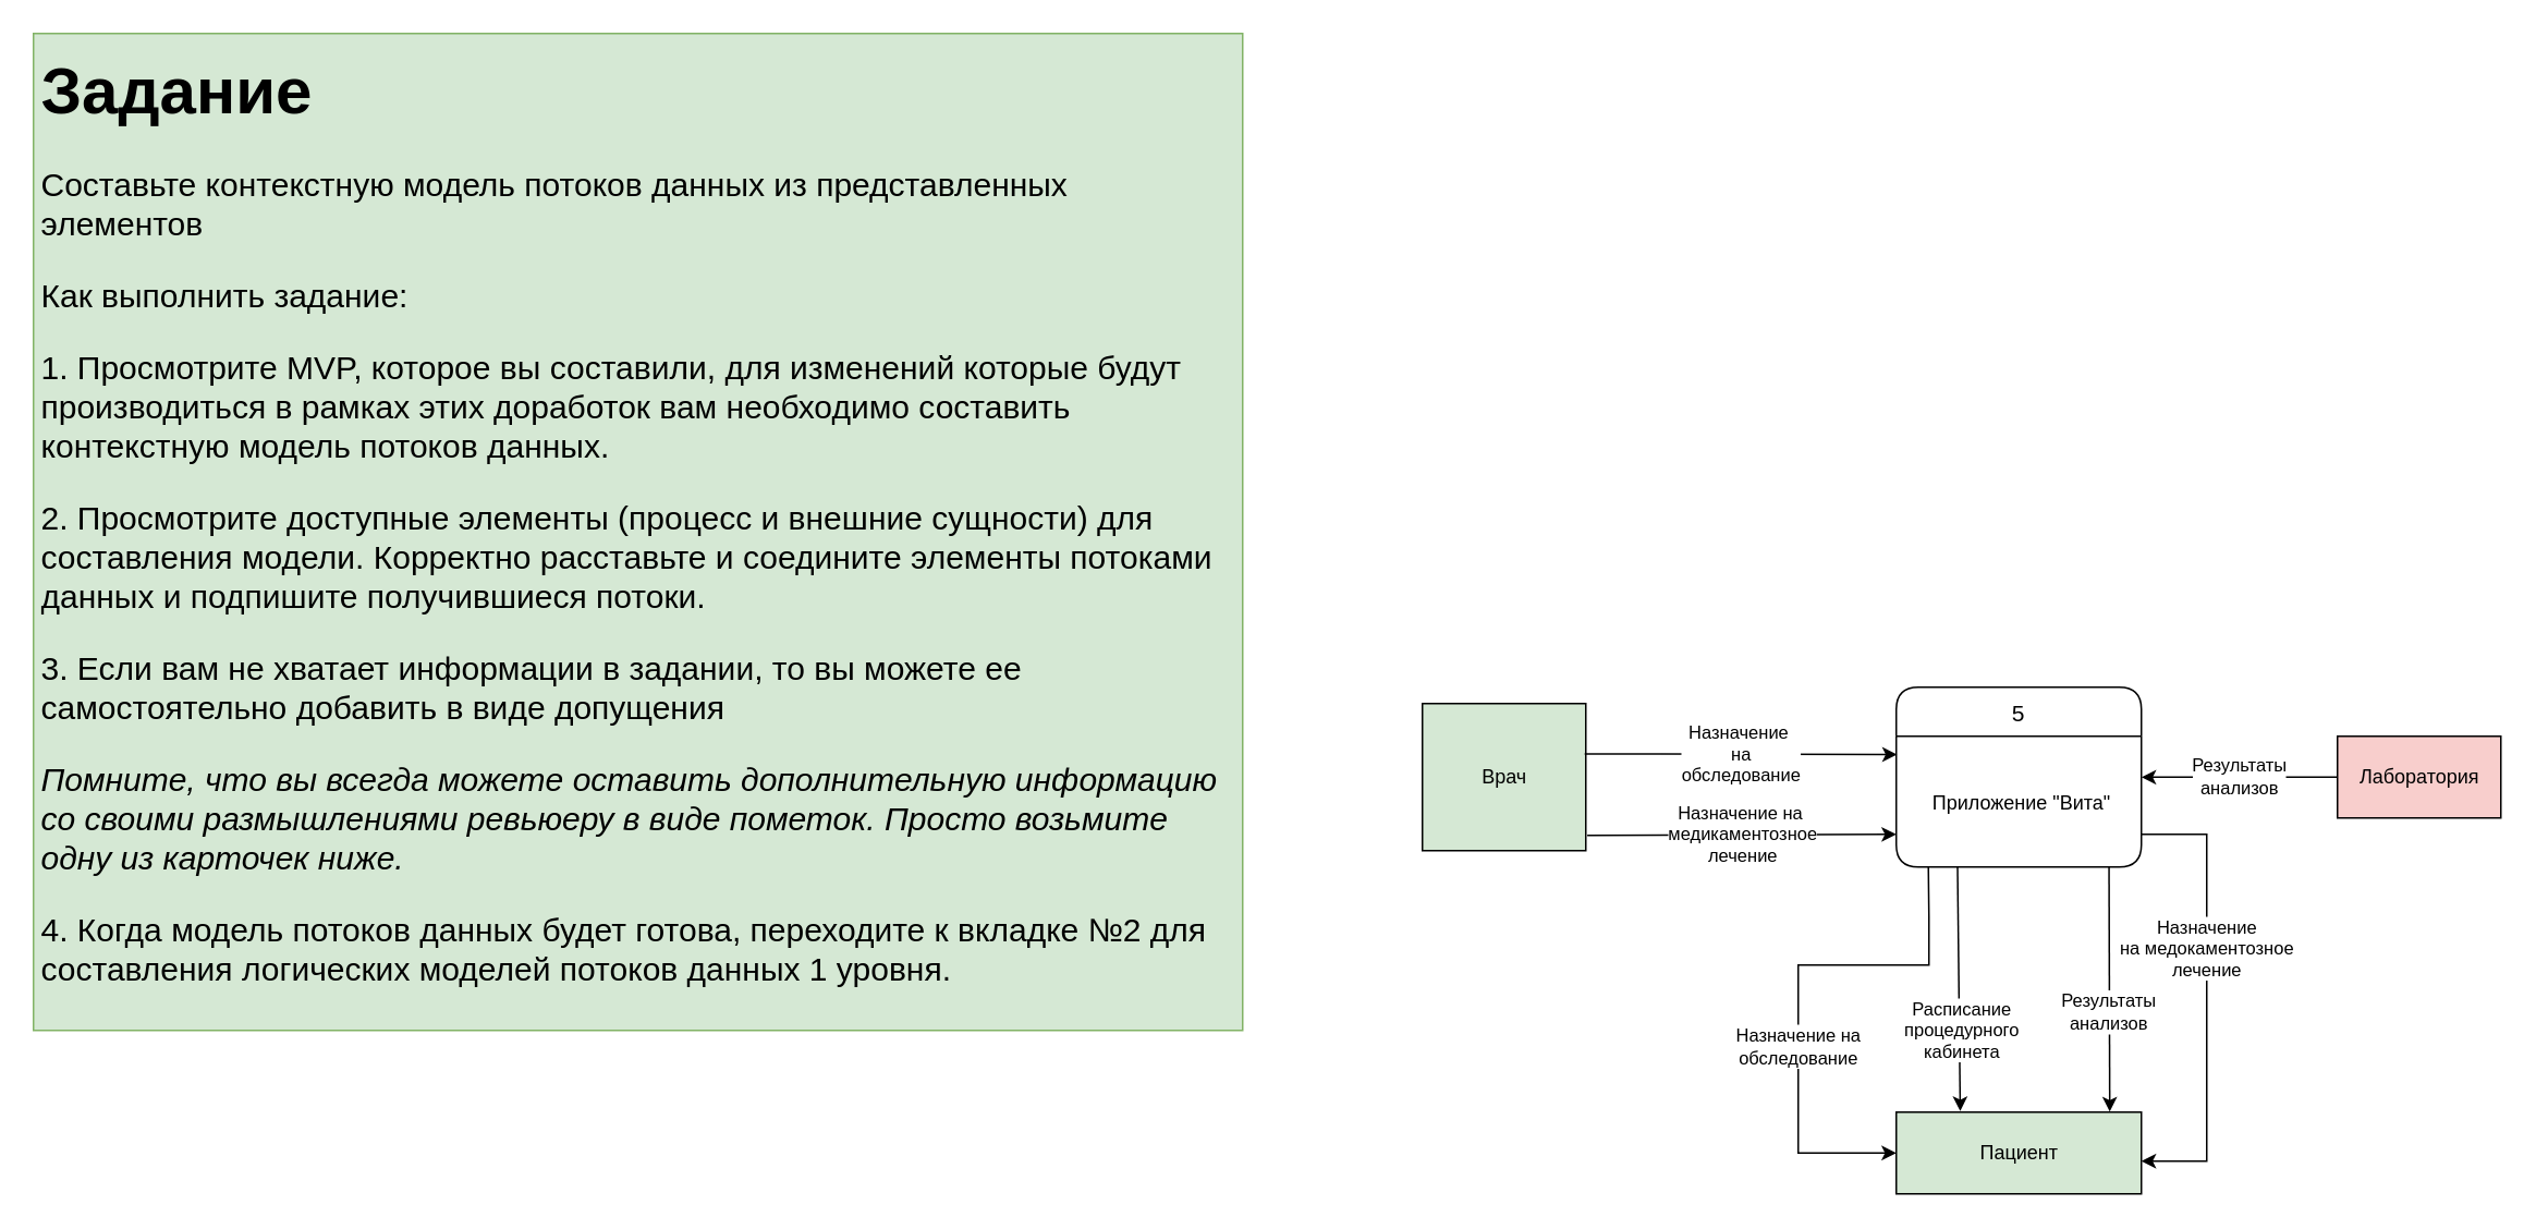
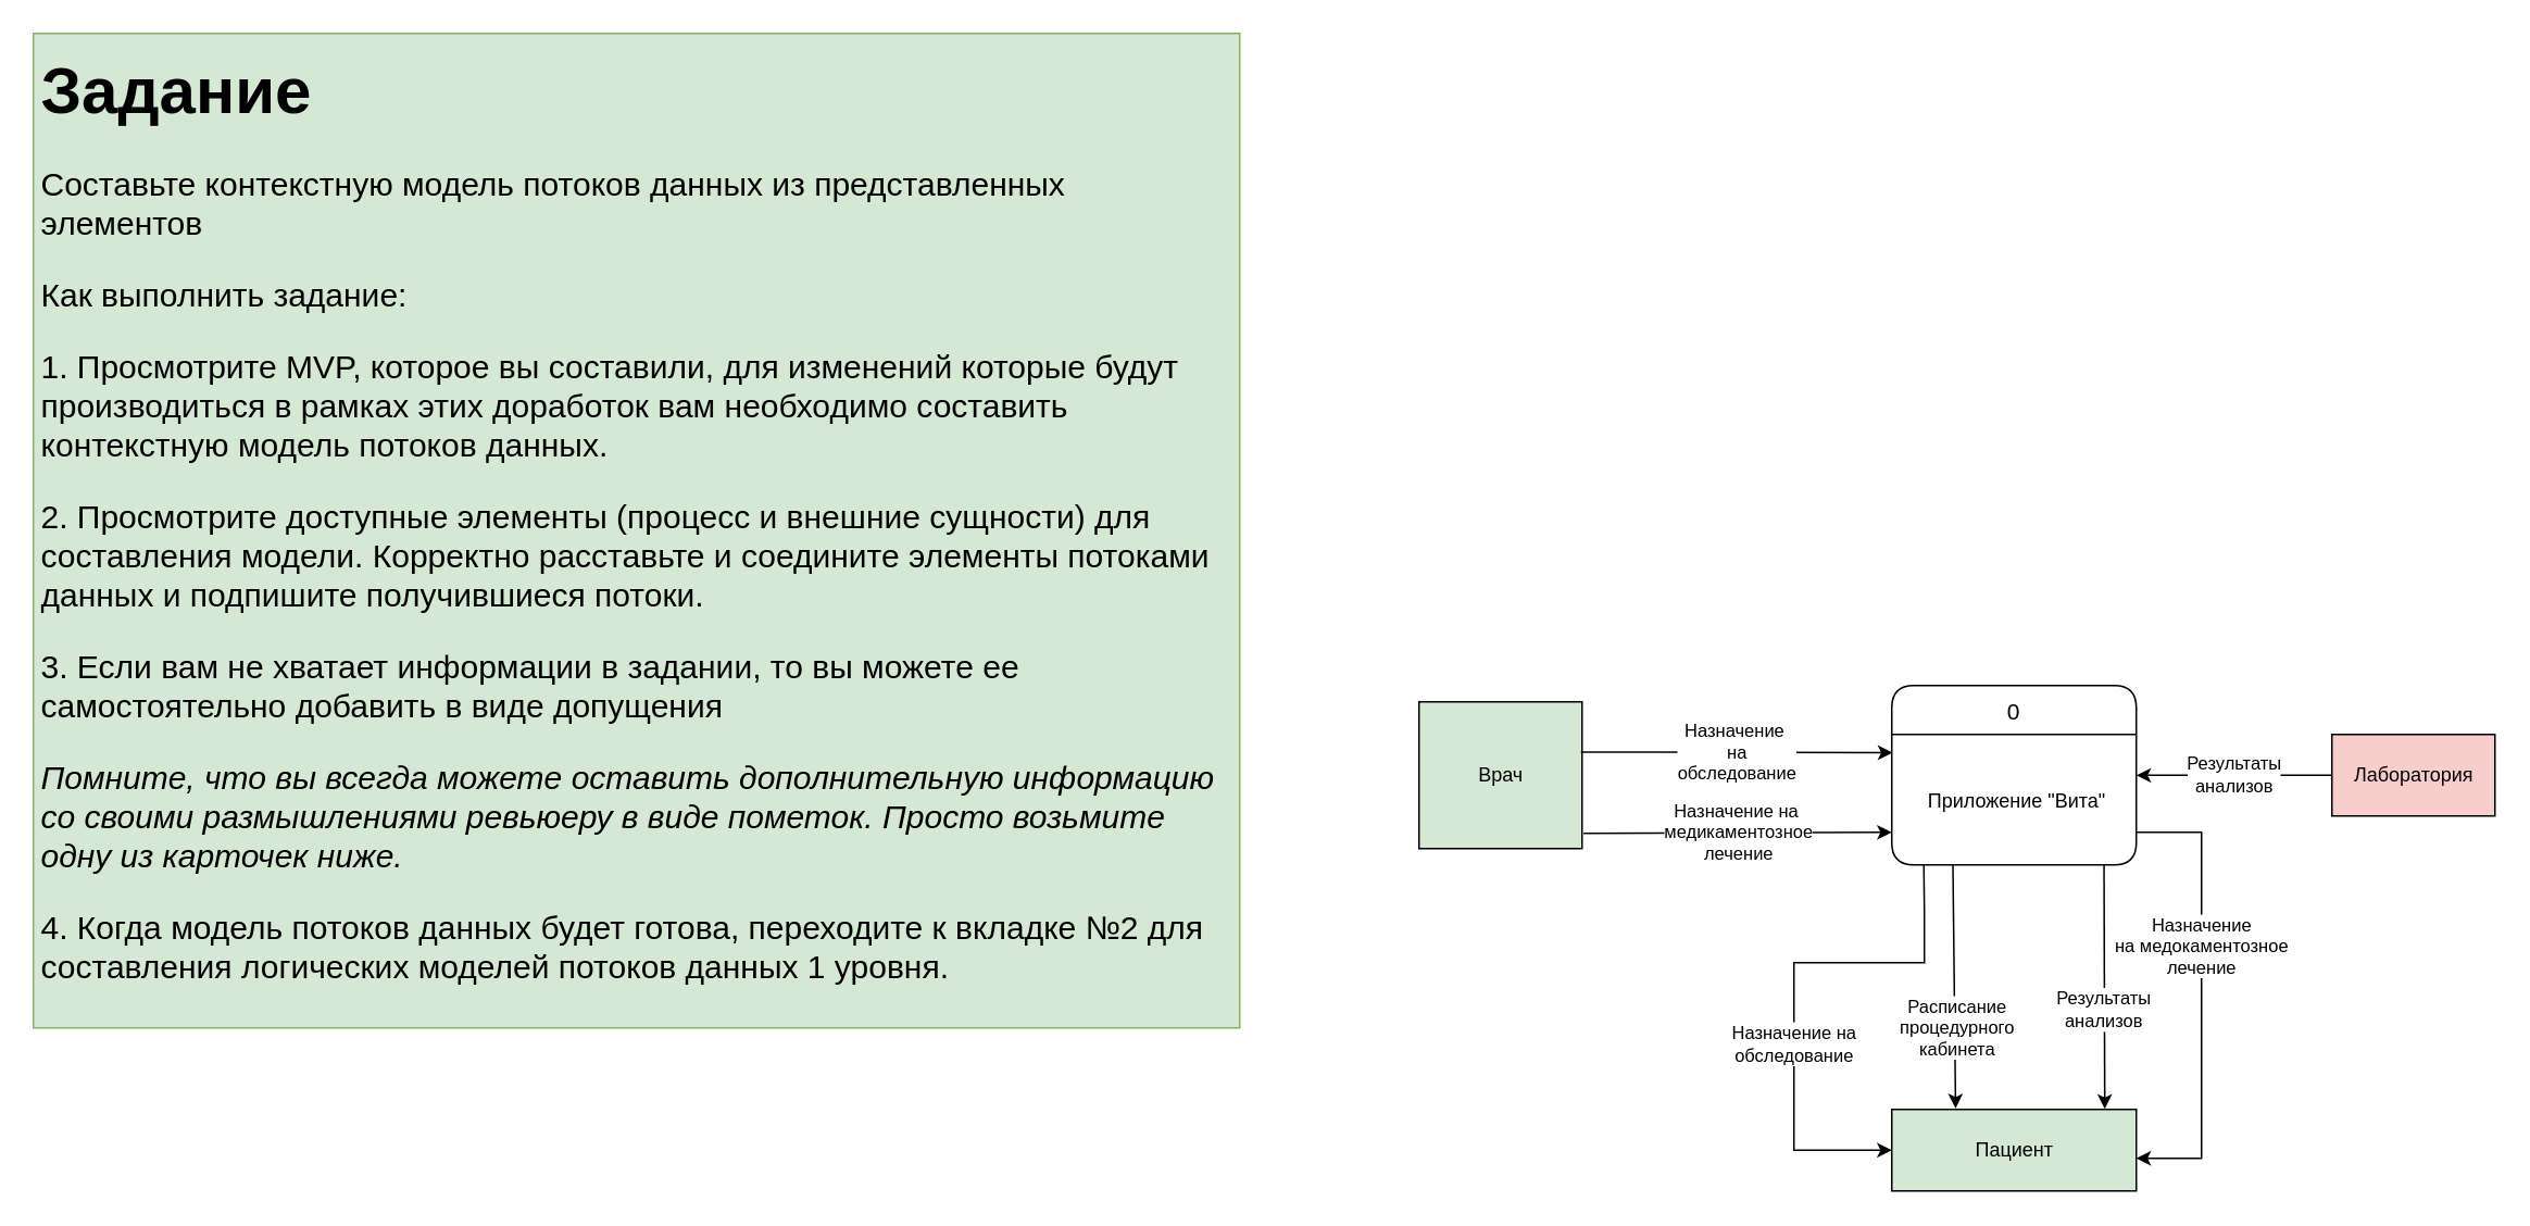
  <mxCell id="0" />
  <mxCell id="1" parent="0" />
  <mxCell id="2" value="Врач" style="html=1;dashed=0;whitespace=wrap;fillColor=#d5e8d4;" parent="1" vertex="1"><mxGeometry x="870" y="430" width="100" height="90" as="geometry" /></mxCell>
  <mxCell id="3" value="Лаборатория" style="html=1;dashed=0;whitespace=wrap;fillColor=#f8cecc;" parent="1" vertex="1"><mxGeometry x="1430" y="450" width="100" height="50" as="geometry" /></mxCell>
  <mxCell id="4" value="Пациент" style="html=1;dashed=0;whitespace=wrap;fillColor=#d5e8d4;" parent="1" vertex="1"><mxGeometry x="1160" y="680" width="150" height="50" as="geometry" /></mxCell>
  <mxCell id="5" value="&lt;h1&gt;&lt;font style=&quot;font-size: 40px;&quot;&gt;Задание&lt;/font&gt;&lt;/h1&gt;&lt;font style=&quot;font-size: 20px;&quot;&gt;Составьте контекстную модель потоков данных из представленных элементов&lt;br&gt;&lt;/font&gt;&lt;p style=&quot;font-size: 20px;&quot;&gt;&lt;font style=&quot;font-size: 20px;&quot;&gt;Как выполнить задание:&lt;/font&gt;&lt;/p&gt;&lt;p style=&quot;font-size: 20px;&quot;&gt;&lt;font style=&quot;font-size: 20px;&quot;&gt;1. Просмотрите MVP, которое вы составили, для изменений которые будут производиться в рамках этих доработок вам необходимо составить контекстную модель потоков данных.&amp;nbsp;&lt;/font&gt;&lt;/p&gt;&lt;p style=&quot;font-size: 20px;&quot;&gt;2. Просмотрите доступные элементы (процесс и внешние сущности) для составления модели.&lt;span style=&quot;background-color: initial;&quot;&gt;&amp;nbsp;Корректно расставьте и соедините элементы потоками данных и подпишите получившиеся потоки.&lt;/span&gt;&lt;/p&gt;&lt;p style=&quot;font-size: 20px;&quot;&gt;&lt;font style=&quot;font-size: 20px;&quot;&gt;3. Если вам не хватает информации в задании, то вы можете ее самостоятельно добавить в виде допущения&lt;/font&gt;&lt;/p&gt;&lt;p style=&quot;font-size: 20px;&quot;&gt;&lt;i&gt;Помните, что вы всегда можете оставить дополнительную информацию со своими размышлениями ревьюеру в виде пометок. Просто возьмите одну из карточек ниже.&amp;nbsp;&lt;/i&gt;&lt;/p&gt;&lt;p style=&quot;font-size: 20px;&quot;&gt;&lt;font style=&quot;font-size: 20px;&quot;&gt;4. Когда модель потоков данных будет готова, переходите к вкладке №2 для составления логических моделей потоков данных 1 уровня.&lt;/font&gt;&lt;/p&gt;" style="text;html=1;strokeColor=#82b366;fillColor=#d5e8d4;spacing=5;spacingTop=-20;whiteSpace=wrap;overflow=hidden;rounded=0;fontSize=16;" parent="1" vertex="1"><mxGeometry x="20" y="20" width="740" height="610" as="geometry" /></mxCell>
- <mxCell id="6" value="5" style="swimlane;childLayout=stackLayout;horizontal=1;startSize=30;horizontalStack=0;rounded=1;fontSize=14;fontStyle=0;strokeWidth=1;resizeParent=0;resizeLast=1;shadow=0;dashed=0;align=center;fillColor=#FFFFFF;" parent="1" vertex="1"><mxGeometry x="1160" y="420" width="150" height="110" as="geometry" /></mxCell>
+ <mxCell id="6" value="0" style="swimlane;childLayout=stackLayout;horizontal=1;startSize=30;horizontalStack=0;rounded=1;fontSize=14;fontStyle=0;strokeWidth=1;resizeParent=0;resizeLast=1;shadow=0;dashed=0;align=center;fillColor=#FFFFFF;" parent="1" vertex="1"><mxGeometry x="1160" y="420" width="150" height="110" as="geometry" /></mxCell>
  <mxCell id="7" value="Приложение &quot;Вита&quot;" style="align=center;strokeColor=none;fillColor=none;spacingLeft=4;fontSize=12;verticalAlign=middle;resizable=0;rotatable=0;part=1;" parent="6" vertex="1"><mxGeometry y="30" width="150" height="80" as="geometry" /></mxCell>
  <mxCell id="8" value="Назначение на &lt;br&gt;обследование" style="endArrow=classic;html=1;rounded=0;exitX=0.131;exitY=1.003;exitDx=0;exitDy=0;exitPerimeter=0;entryX=0;entryY=0.5;entryDx=0;entryDy=0;" parent="1" source="7" target="4" edge="1"><mxGeometry x="0.206" width="50" height="50" relative="1" as="geometry"><mxPoint x="1120" y="610" as="sourcePoint" /><mxPoint x="1100" y="700" as="targetPoint" /><Array as="points"><mxPoint x="1180" y="560" /><mxPoint x="1180" y="590" /><mxPoint x="1140" y="590" /><mxPoint x="1100" y="590" /><mxPoint x="1100" y="705" /></Array><mxPoint as="offset" /></mxGeometry></mxCell>
  <mxCell id="9" value="Назначение&amp;nbsp;&lt;br&gt;на&lt;br&gt;обследование" style="endArrow=classic;html=1;rounded=0;exitX=0.993;exitY=0.342;exitDx=0;exitDy=0;entryX=0.003;entryY=0.14;entryDx=0;entryDy=0;entryPerimeter=0;exitPerimeter=0;" parent="1" source="2" target="7" edge="1"><mxGeometry width="50" height="50" relative="1" as="geometry"><mxPoint x="1060" y="510" as="sourcePoint" /><mxPoint x="1110" y="460" as="targetPoint" /></mxGeometry></mxCell>
  <mxCell id="10" value="Результаты&lt;br&gt;анализов" style="endArrow=classic;html=1;rounded=0;exitX=0;exitY=0.5;exitDx=0;exitDy=0;entryX=1;entryY=0.313;entryDx=0;entryDy=0;entryPerimeter=0;" parent="1" source="3" target="7" edge="1"><mxGeometry width="50" height="50" relative="1" as="geometry"><mxPoint x="1360" y="500" as="sourcePoint" /><mxPoint x="1410" y="450" as="targetPoint" /></mxGeometry></mxCell>
  <mxCell id="11" value="Назначение на&amp;nbsp;&lt;br&gt;медикаментозное&lt;br&gt;лечение" style="endArrow=classic;html=1;rounded=0;exitX=1.009;exitY=0.897;exitDx=0;exitDy=0;exitPerimeter=0;entryX=0;entryY=0.75;entryDx=0;entryDy=0;" parent="1" source="2" target="7" edge="1"><mxGeometry width="50" height="50" relative="1" as="geometry"><mxPoint x="1080" y="540" as="sourcePoint" /><mxPoint x="1130" y="490" as="targetPoint" /></mxGeometry></mxCell>
  <mxCell id="12" value="Расписание&lt;br&gt;процедурного&lt;br&gt;кабинета" style="endArrow=classic;html=1;rounded=0;entryX=0.261;entryY=-0.012;entryDx=0;entryDy=0;entryPerimeter=0;exitX=0.25;exitY=1;exitDx=0;exitDy=0;" parent="1" source="7" target="4" edge="1"><mxGeometry x="0.339" y="1" width="50" height="50" relative="1" as="geometry"><mxPoint x="1240" y="530" as="sourcePoint" /><mxPoint x="1320" y="550" as="targetPoint" /><Array as="points" /><mxPoint as="offset" /></mxGeometry></mxCell>
  <mxCell id="13" value="Результаты&lt;br&gt;анализов" style="endArrow=classic;html=1;rounded=0;exitX=0.868;exitY=1.001;exitDx=0;exitDy=0;exitPerimeter=0;entryX=0.871;entryY=-0.006;entryDx=0;entryDy=0;entryPerimeter=0;" parent="1" source="7" target="4" edge="1"><mxGeometry x="0.187" width="50" height="50" relative="1" as="geometry"><mxPoint x="1330" y="640" as="sourcePoint" /><mxPoint x="1380" y="590" as="targetPoint" /><mxPoint as="offset" /></mxGeometry></mxCell>
  <mxCell id="14" value="Назначение&lt;br&gt;на медокаментозное&lt;br&gt;лечение" style="endArrow=classic;html=1;rounded=0;exitX=1;exitY=0.75;exitDx=0;exitDy=0;entryX=1;entryY=0.6;entryDx=0;entryDy=0;entryPerimeter=0;" parent="1" source="7" target="4" edge="1"><mxGeometry x="-0.214" width="50" height="50" relative="1" as="geometry"><mxPoint x="1340" y="590" as="sourcePoint" /><mxPoint x="1350" y="710" as="targetPoint" /><Array as="points"><mxPoint x="1350" y="510" /><mxPoint x="1350" y="710" /></Array><mxPoint as="offset" /></mxGeometry></mxCell>
